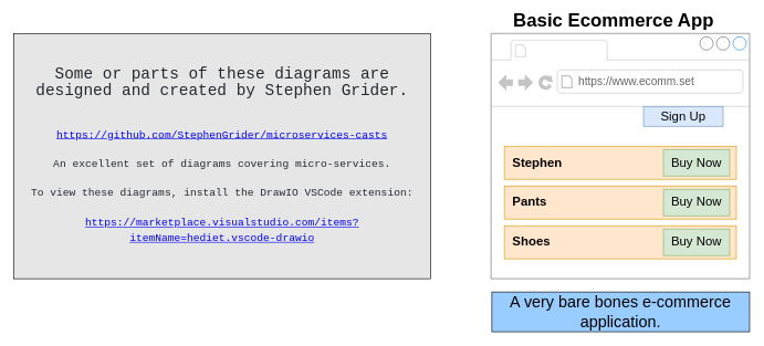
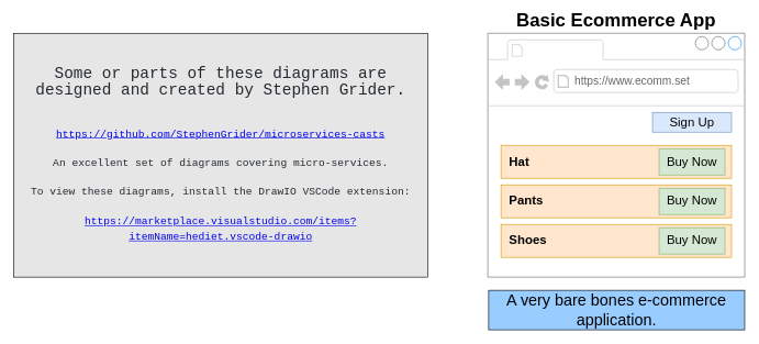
  <mxCell id="0" />
  <mxCell id="1" parent="0" />
  <mxCell id="2" value="" style="strokeWidth=1;shadow=0;dashed=0;align=center;html=1;shape=mxgraph.mockup.containers.browserWindow;rSize=0;strokeColor=#666666;strokeColor2=#008cff;strokeColor3=#c4c4c4;mainText=,;recursiveResize=0;fontSize=14;" parent="1" vertex="1"><mxGeometry x="740" y="50" width="390" height="370" as="geometry" /></mxCell>
  <mxCell id="3" value="https://www.ecomm.set" style="strokeWidth=1;shadow=0;dashed=0;align=center;html=1;shape=mxgraph.mockup.containers.anchor;rSize=0;fontSize=17;fontColor=#666666;align=left;" parent="2" vertex="1"><mxGeometry x="130" y="60" width="250" height="26" as="geometry" /></mxCell>
- <mxCell id="4" value="Sign Up" style="rounded=0;whiteSpace=wrap;html=1;shadow=0;fontSize=19;fillColor=#dae8fc;strokeColor=#6c8ebf;" parent="2" vertex="1"><mxGeometry x="230" y="110" width="120" height="30" as="geometry" /></mxCell>
- <mxCell id="5" value="&amp;nbsp; Stephen" style="rounded=0;whiteSpace=wrap;html=1;shadow=0;fontSize=19;align=left;fillColor=#ffe6cc;strokeColor=#d79b00;fontStyle=1" parent="2" vertex="1"><mxGeometry x="20" y="170" width="350" height="50" as="geometry" /></mxCell>
+ <mxCell id="4" value="Sign Up" style="rounded=0;whiteSpace=wrap;html=1;shadow=0;fontSize=19;fillColor=#dae8fc;strokeColor=#6c8ebf;" parent="2" vertex="1"><mxGeometry x="250" y="120" width="120" height="30" as="geometry" /></mxCell>
+ <mxCell id="5" value="&amp;nbsp; Hat" style="rounded=0;whiteSpace=wrap;html=1;shadow=0;fontSize=19;align=left;fillColor=#ffe6cc;strokeColor=#d79b00;fontStyle=1" parent="2" vertex="1"><mxGeometry x="20" y="170" width="350" height="50" as="geometry" /></mxCell>
  <mxCell id="6" value="&amp;nbsp; Pants" style="rounded=0;whiteSpace=wrap;html=1;shadow=0;fontSize=19;align=left;fillColor=#ffe6cc;strokeColor=#d79b00;fontStyle=1" parent="2" vertex="1"><mxGeometry x="20" y="230" width="350" height="50" as="geometry" /></mxCell>
  <mxCell id="7" value="&amp;nbsp; Shoes" style="rounded=0;whiteSpace=wrap;html=1;shadow=0;fontSize=19;align=left;fillColor=#ffe6cc;strokeColor=#d79b00;fontStyle=1" parent="2" vertex="1"><mxGeometry x="20" y="290" width="350" height="50" as="geometry" /></mxCell>
  <mxCell id="8" value="Buy Now" style="rounded=0;whiteSpace=wrap;html=1;shadow=0;fontSize=19;fillColor=#d5e8d4;strokeColor=#82b366;" parent="2" vertex="1"><mxGeometry x="260" y="175" width="100" height="40" as="geometry" /></mxCell>
  <mxCell id="9" value="Buy Now" style="rounded=0;whiteSpace=wrap;html=1;shadow=0;fontSize=19;fillColor=#d5e8d4;strokeColor=#82b366;" parent="2" vertex="1"><mxGeometry x="260" y="235" width="100" height="40" as="geometry" /></mxCell>
  <mxCell id="10" value="Buy Now" style="rounded=0;whiteSpace=wrap;html=1;shadow=0;fontSize=19;fillColor=#d5e8d4;strokeColor=#82b366;" parent="2" vertex="1"><mxGeometry x="260" y="295" width="100" height="40" as="geometry" /></mxCell>
- <mxCell id="11" value="Basic Ecommerce App" style="text;html=1;strokeColor=none;fillColor=none;align=center;verticalAlign=middle;whiteSpace=wrap;rounded=0;shadow=0;fontSize=28;fontStyle=1" parent="1" vertex="1"><mxGeometry x="731.25" y="20" width="387.5" height="20" as="geometry" /></mxCell>
+ <mxCell id="11" value="Basic Ecommerce App" style="text;html=1;strokeColor=none;fillColor=none;align=center;verticalAlign=middle;whiteSpace=wrap;rounded=0;shadow=0;fontSize=28;fontStyle=1" parent="1" vertex="1"><mxGeometry x="741.25" y="20" width="387.5" height="20" as="geometry" /></mxCell>
  <mxCell id="12" value="&lt;font style=&quot;font-size: 24px&quot;&gt;A very bare bones e-commerce application.&lt;/font&gt;" style="rounded=0;whiteSpace=wrap;html=1;fillColor=#99CCFF;" parent="1" vertex="1"><mxGeometry x="741.25" y="440" width="388.75" height="60" as="geometry" /></mxCell>
  <mxCell id="13" value="&lt;div style=&quot;line-height: 21px&quot;&gt;&lt;div style=&quot;color: rgb(36 , 41 , 47) ; font-family: &amp;#34;fira code&amp;#34; , &amp;#34;menlo&amp;#34; , &amp;#34;monaco&amp;#34; , &amp;#34;courier new&amp;#34; , monospace&quot;&gt;&lt;font style=&quot;font-size: 24px&quot;&gt;Some or parts of these diagrams are designed and created by Stephen Grider.&lt;/font&gt;&lt;/div&gt;&lt;font size=&quot;3&quot; style=&quot;color: rgb(36 , 41 , 47) ; font-family: &amp;#34;fira code&amp;#34; , &amp;#34;menlo&amp;#34; , &amp;#34;monaco&amp;#34; , &amp;#34;courier new&amp;#34; , monospace&quot;&gt;&lt;br&gt;&lt;/font&gt;&lt;div style=&quot;color: rgb(36 , 41 , 47) ; font-family: &amp;#34;fira code&amp;#34; , &amp;#34;menlo&amp;#34; , &amp;#34;monaco&amp;#34; , &amp;#34;courier new&amp;#34; , monospace&quot;&gt;&lt;font size=&quot;3&quot;&gt;&lt;a href=&quot;https://github.com/StephenGrider/microservices-casts&quot;&gt;&lt;br&gt;https://github.com/StephenGrider/microservices-casts&lt;/a&gt;&lt;/font&gt;&lt;/div&gt;&lt;font size=&quot;3&quot; style=&quot;color: rgb(36 , 41 , 47) ; font-family: &amp;#34;fira code&amp;#34; , &amp;#34;menlo&amp;#34; , &amp;#34;monaco&amp;#34; , &amp;#34;courier new&amp;#34; , monospace&quot;&gt;&lt;br&gt;&lt;/font&gt;&lt;div style=&quot;color: rgb(36 , 41 , 47) ; font-family: &amp;#34;fira code&amp;#34; , &amp;#34;menlo&amp;#34; , &amp;#34;monaco&amp;#34; , &amp;#34;courier new&amp;#34; , monospace&quot;&gt;&lt;font size=&quot;3&quot;&gt;An excellent set of diagrams covering micro-services.&lt;/font&gt;&lt;/div&gt;&lt;div style=&quot;color: rgb(36 , 41 , 47) ; font-family: &amp;#34;fira code&amp;#34; , &amp;#34;menlo&amp;#34; , &amp;#34;monaco&amp;#34; , &amp;#34;courier new&amp;#34; , monospace&quot;&gt;&lt;font size=&quot;3&quot;&gt;&lt;br&gt;&lt;/font&gt;&lt;/div&gt;&lt;div style=&quot;color: rgb(36 , 41 , 47) ; font-family: &amp;#34;fira code&amp;#34; , &amp;#34;menlo&amp;#34; , &amp;#34;monaco&amp;#34; , &amp;#34;courier new&amp;#34; , monospace&quot;&gt;&lt;font size=&quot;3&quot;&gt;To view these diagrams, install the DrawIO VSCode extension:&lt;/font&gt;&lt;/div&gt;&lt;div style=&quot;color: rgb(36 , 41 , 47) ; font-family: &amp;#34;fira code&amp;#34; , &amp;#34;menlo&amp;#34; , &amp;#34;monaco&amp;#34; , &amp;#34;courier new&amp;#34; , monospace&quot;&gt;&lt;font size=&quot;3&quot;&gt;&lt;br&gt;&lt;/font&gt;&lt;/div&gt;&lt;div&gt;&lt;font size=&quot;3&quot;&gt;&lt;font color=&quot;#24292f&quot; face=&quot;fira code, menlo, monaco, courier new, monospace&quot;&gt;&lt;a href=&quot;https://marketplace.visualstudio.com/items?itemName=hediet.vscode-drawio&quot;&gt;https://marketplace.visualstudio.com/items?itemName=hediet.vscode-drawio&lt;/a&gt;&lt;/font&gt;&lt;br&gt;&lt;/font&gt;&lt;/div&gt;&lt;/div&gt;" style="rounded=0;whiteSpace=wrap;html=1;fillColor=#E6E6E6;" parent="1" vertex="1"><mxGeometry x="20" y="50" width="628.75" height="370" as="geometry" /></mxCell>
